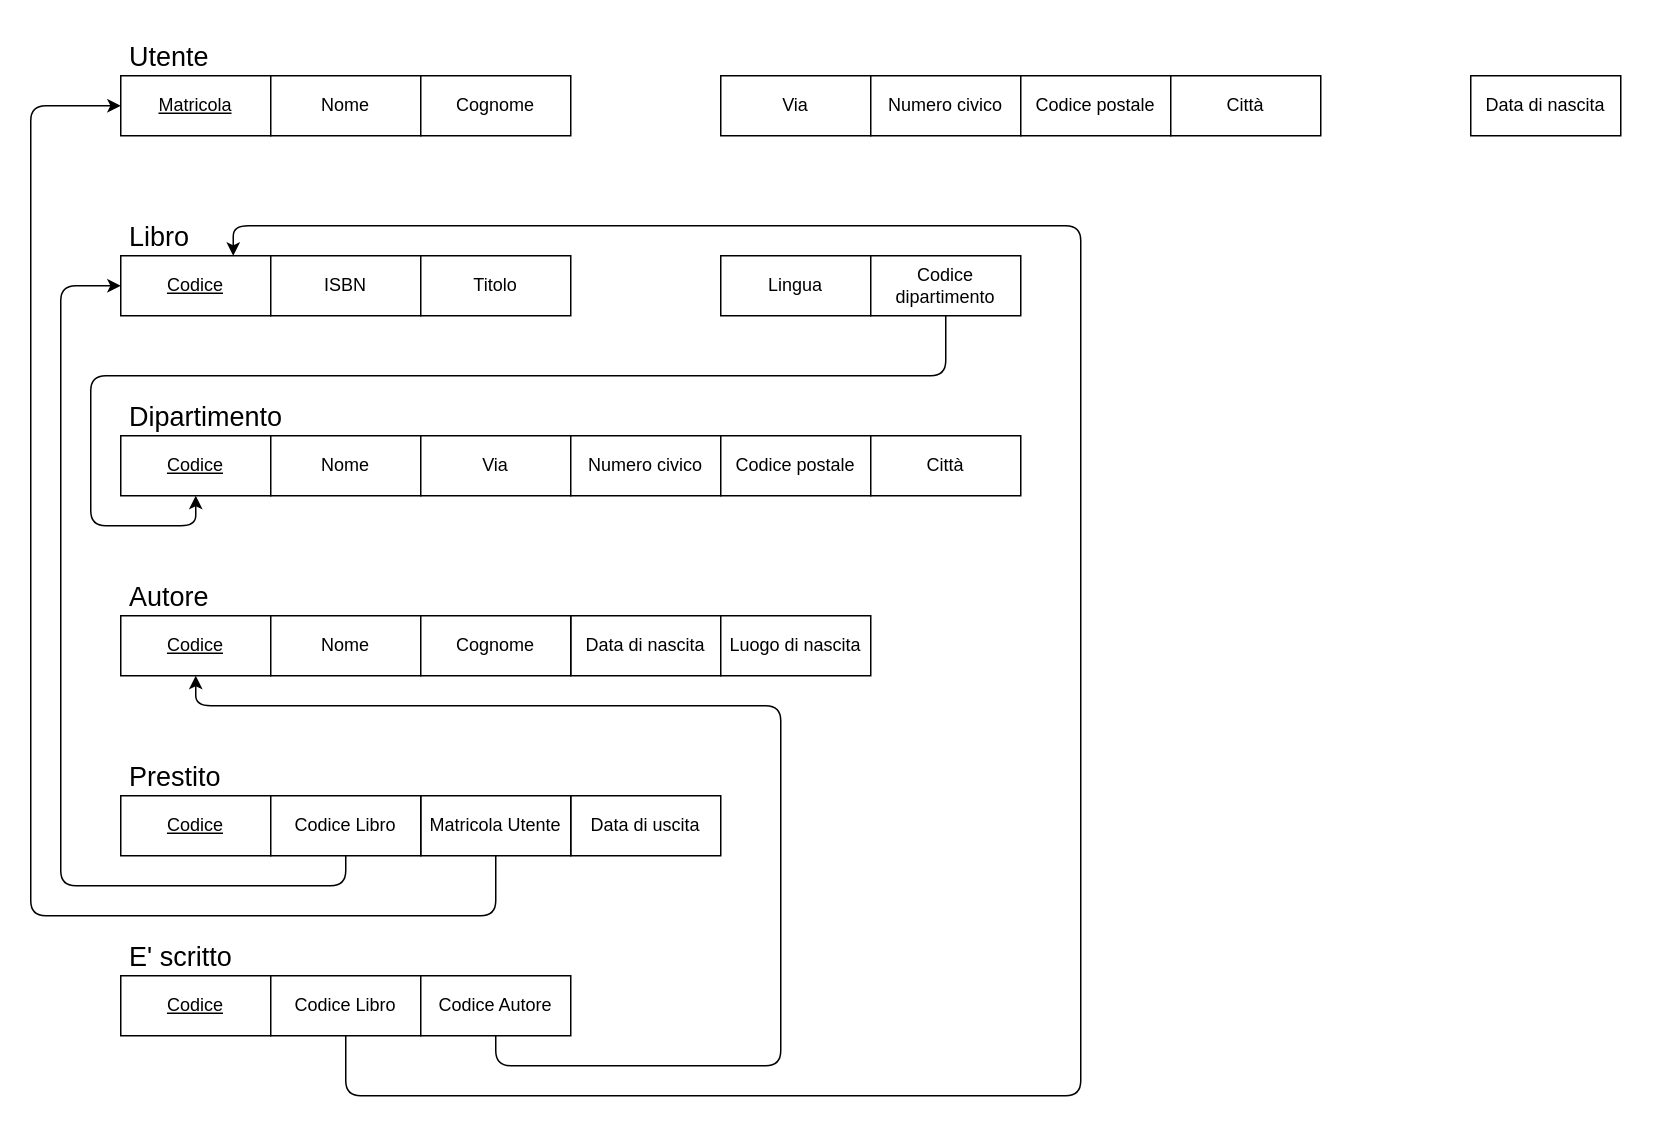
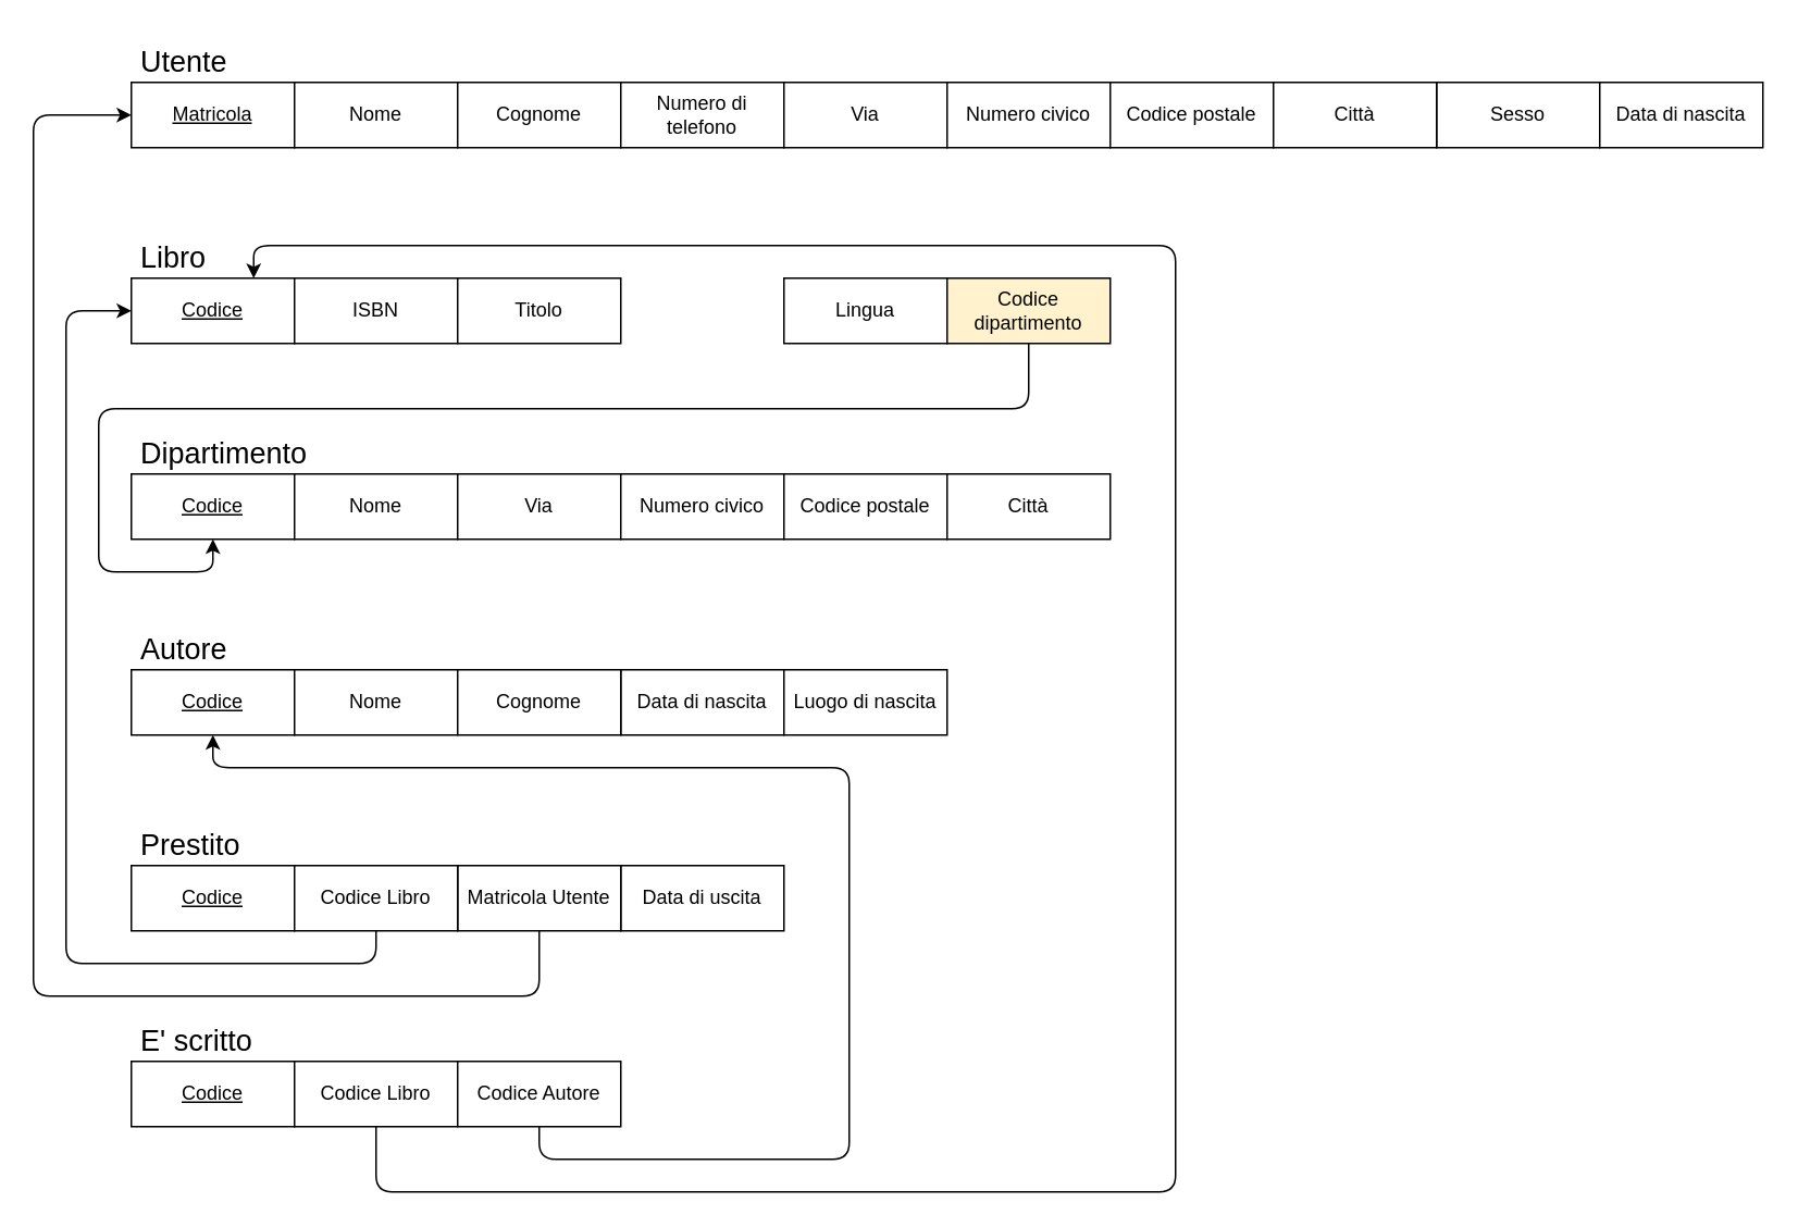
  <mxCell id="0" />
  <mxCell id="1" parent="0" />
  <mxCell id="2" value="&lt;u&gt;Matricola&lt;/u&gt;" style="whiteSpace=wrap;html=1;align=center;" parent="1" vertex="1"><mxGeometry x="80" y="50" width="100" height="40" as="geometry" /></mxCell>
  <mxCell id="3" value="Nome" style="whiteSpace=wrap;html=1;align=center;" parent="1" vertex="1"><mxGeometry x="180" y="50" width="100" height="40" as="geometry" /></mxCell>
  <mxCell id="4" value="Cognome" style="whiteSpace=wrap;html=1;align=center;" parent="1" vertex="1"><mxGeometry x="280" y="50" width="100" height="40" as="geometry" /></mxCell>
+ <mxCell id="5" value="Numero di telefono" style="whiteSpace=wrap;html=1;align=center;" parent="1" vertex="1"><mxGeometry x="380" y="50" width="100" height="40" as="geometry" /></mxCell>
  <mxCell id="6" value="Utente" style="text;strokeColor=none;fillColor=none;spacingLeft=4;spacingRight=4;overflow=hidden;rotatable=0;points=[[0,0.5],[1,0.5]];portConstraint=eastwest;fontSize=18;" parent="1" vertex="1"><mxGeometry x="80" y="20" width="80" height="40" as="geometry" /></mxCell>
  <mxCell id="7" value="Via" style="whiteSpace=wrap;html=1;align=center;" parent="1" vertex="1"><mxGeometry x="480" y="50" width="100" height="40" as="geometry" /></mxCell>
  <mxCell id="8" value="Numero civico" style="whiteSpace=wrap;html=1;align=center;" parent="1" vertex="1"><mxGeometry x="580" y="50" width="100" height="40" as="geometry" /></mxCell>
  <mxCell id="9" value="Codice postale" style="whiteSpace=wrap;html=1;align=center;" parent="1" vertex="1"><mxGeometry x="680" y="50" width="100" height="40" as="geometry" /></mxCell>
  <mxCell id="10" value="&lt;u&gt;Codice&lt;/u&gt;" style="whiteSpace=wrap;html=1;align=center;" parent="1" vertex="1"><mxGeometry x="80" y="170" width="100" height="40" as="geometry" /></mxCell>
  <mxCell id="11" value="ISBN" style="whiteSpace=wrap;html=1;align=center;" parent="1" vertex="1"><mxGeometry x="180" y="170" width="100" height="40" as="geometry" /></mxCell>
  <mxCell id="12" value="Titolo" style="whiteSpace=wrap;html=1;align=center;" parent="1" vertex="1"><mxGeometry x="280" y="170" width="100" height="40" as="geometry" /></mxCell>
  <mxCell id="13" value="Libro" style="text;strokeColor=none;fillColor=none;spacingLeft=4;spacingRight=4;overflow=hidden;rotatable=0;points=[[0,0.5],[1,0.5]];portConstraint=eastwest;fontSize=18;" parent="1" vertex="1"><mxGeometry x="80" y="140" width="80" height="40" as="geometry" /></mxCell>
  <mxCell id="14" value="&lt;u&gt;Codice&lt;/u&gt;" style="whiteSpace=wrap;html=1;align=center;" parent="1" vertex="1"><mxGeometry x="80" y="290" width="100" height="40" as="geometry" /></mxCell>
  <mxCell id="15" value="Nome" style="whiteSpace=wrap;html=1;align=center;" parent="1" vertex="1"><mxGeometry x="180" y="290" width="100" height="40" as="geometry" /></mxCell>
  <mxCell id="16" value="Via" style="whiteSpace=wrap;html=1;align=center;" parent="1" vertex="1"><mxGeometry x="280" y="290" width="100" height="40" as="geometry" /></mxCell>
  <mxCell id="17" value="Numero civico" style="whiteSpace=wrap;html=1;align=center;" parent="1" vertex="1"><mxGeometry x="380" y="290" width="100" height="40" as="geometry" /></mxCell>
  <mxCell id="18" value="Dipartimento" style="text;strokeColor=none;fillColor=none;spacingLeft=4;spacingRight=4;overflow=hidden;rotatable=0;points=[[0,0.5],[1,0.5]];portConstraint=eastwest;fontSize=18;" parent="1" vertex="1"><mxGeometry x="80" y="260" width="120" height="40" as="geometry" /></mxCell>
  <mxCell id="19" value="Codice postale" style="whiteSpace=wrap;html=1;align=center;" parent="1" vertex="1"><mxGeometry x="480" y="290" width="100" height="40" as="geometry" /></mxCell>
  <mxCell id="20" value="&lt;u&gt;Codice&lt;/u&gt;" style="whiteSpace=wrap;html=1;align=center;" parent="1" vertex="1"><mxGeometry x="80" y="410" width="100" height="40" as="geometry" /></mxCell>
  <mxCell id="21" value="Nome" style="whiteSpace=wrap;html=1;align=center;" parent="1" vertex="1"><mxGeometry x="180" y="410" width="100" height="40" as="geometry" /></mxCell>
  <mxCell id="22" value="Data di nascita" style="whiteSpace=wrap;html=1;align=center;" parent="1" vertex="1"><mxGeometry x="380" y="410" width="100" height="40" as="geometry" /></mxCell>
  <mxCell id="23" value="Luogo di nascita" style="whiteSpace=wrap;html=1;align=center;" parent="1" vertex="1"><mxGeometry x="480" y="410" width="100" height="40" as="geometry" /></mxCell>
  <mxCell id="24" value="Autore" style="text;strokeColor=none;fillColor=none;spacingLeft=4;spacingRight=4;overflow=hidden;rotatable=0;points=[[0,0.5],[1,0.5]];portConstraint=eastwest;fontSize=18;" parent="1" vertex="1"><mxGeometry x="80" y="380" width="80" height="40" as="geometry" /></mxCell>
+ <mxCell id="25" value="Sesso" style="whiteSpace=wrap;html=1;align=center;" parent="1" vertex="1"><mxGeometry x="880" y="50" width="100" height="40" as="geometry" /></mxCell>
  <mxCell id="26" value="Data di nascita" style="whiteSpace=wrap;html=1;align=center;" parent="1" vertex="1"><mxGeometry x="980" y="50" width="100" height="40" as="geometry" /></mxCell>
  <mxCell id="27" value="Lingua" style="whiteSpace=wrap;html=1;align=center;" parent="1" vertex="1"><mxGeometry x="480" y="170" width="100" height="40" as="geometry" /></mxCell>
  <mxCell id="28" value="Città" style="whiteSpace=wrap;html=1;align=center;" parent="1" vertex="1"><mxGeometry x="780" y="50" width="100" height="40" as="geometry" /></mxCell>
  <mxCell id="29" value="Città" style="whiteSpace=wrap;html=1;align=center;" parent="1" vertex="1"><mxGeometry x="580" y="290" width="100" height="40" as="geometry" /></mxCell>
  <mxCell id="30" value="Cognome" style="whiteSpace=wrap;html=1;align=center;" parent="1" vertex="1"><mxGeometry x="280" y="410" width="100" height="40" as="geometry" /></mxCell>
- <mxCell id="31" value="Codice dipartimento" style="whiteSpace=wrap;html=1;align=center;" parent="1" vertex="1"><mxGeometry x="580" y="170" width="100" height="40" as="geometry" /></mxCell>
+ <mxCell id="31" value="Codice dipartimento" style="whiteSpace=wrap;html=1;align=center;fillColor=#fff2cc;" parent="1" vertex="1"><mxGeometry x="580" y="170" width="100" height="40" as="geometry" /></mxCell>
  <mxCell id="32" value="" style="endArrow=classic;html=1;exitX=0.5;exitY=1;exitDx=0;exitDy=0;entryX=0.5;entryY=1;entryDx=0;entryDy=0;" parent="1" source="31" target="14" edge="1"><mxGeometry width="50" height="50" relative="1" as="geometry"><mxPoint x="560" y="170" as="sourcePoint" /><mxPoint x="710" y="130" as="targetPoint" /><Array as="points"><mxPoint x="630" y="250" /><mxPoint x="60" y="250" /><mxPoint x="60" y="350" /><mxPoint x="130" y="350" /></Array></mxGeometry></mxCell>
  <mxCell id="33" value="&lt;u&gt;Codice&lt;br&gt;&lt;/u&gt;" style="whiteSpace=wrap;html=1;align=center;" parent="1" vertex="1"><mxGeometry x="80" y="530" width="100" height="40" as="geometry" /></mxCell>
  <mxCell id="34" value="Prestito" style="text;strokeColor=none;fillColor=none;spacingLeft=4;spacingRight=4;overflow=hidden;rotatable=0;points=[[0,0.5],[1,0.5]];portConstraint=eastwest;fontSize=18;" parent="1" vertex="1"><mxGeometry x="80" y="500" width="80" height="40" as="geometry" /></mxCell>
  <mxCell id="35" value="Data di uscita" style="whiteSpace=wrap;html=1;align=center;" parent="1" vertex="1"><mxGeometry x="380" y="530" width="100" height="40" as="geometry" /></mxCell>
  <mxCell id="36" value="&lt;u&gt;Codice&lt;/u&gt;" style="whiteSpace=wrap;html=1;align=center;" parent="1" vertex="1"><mxGeometry x="80" y="650" width="100" height="40" as="geometry" /></mxCell>
  <mxCell id="37" value="&lt;span&gt;Codice Libro&lt;/span&gt;" style="whiteSpace=wrap;html=1;align=center;fontStyle=0" parent="1" vertex="1"><mxGeometry x="180" y="650" width="100" height="40" as="geometry" /></mxCell>
  <mxCell id="38" value="E' scritto" style="text;strokeColor=none;fillColor=none;spacingLeft=4;spacingRight=4;overflow=hidden;rotatable=0;points=[[0,0.5],[1,0.5]];portConstraint=eastwest;fontSize=18;" parent="1" vertex="1"><mxGeometry x="80" y="620" width="80" height="40" as="geometry" /></mxCell>
  <mxCell id="39" value="" style="endArrow=classic;html=1;entryX=0;entryY=0.5;entryDx=0;entryDy=0;exitX=0.5;exitY=1;exitDx=0;exitDy=0;" parent="1" source="45" target="10" edge="1"><mxGeometry width="50" height="50" relative="1" as="geometry"><mxPoint x="250" y="580" as="sourcePoint" /><mxPoint x="40" y="170" as="targetPoint" /><Array as="points"><mxPoint x="230" y="590" /><mxPoint x="40" y="590" /><mxPoint x="40" y="190" /></Array></mxGeometry></mxCell>
  <mxCell id="40" value="" style="endArrow=classic;html=1;exitX=0.5;exitY=1;exitDx=0;exitDy=0;entryX=0;entryY=0.5;entryDx=0;entryDy=0;" parent="1" source="44" target="2" edge="1"><mxGeometry width="50" height="50" relative="1" as="geometry"><mxPoint x="120" y="630" as="sourcePoint" /><mxPoint x="170" y="580" as="targetPoint" /><Array as="points"><mxPoint x="330" y="610" /><mxPoint x="20" y="610" /><mxPoint x="20" y="70" /></Array></mxGeometry></mxCell>
  <mxCell id="41" value="" style="endArrow=classic;html=1;exitX=0.5;exitY=1;exitDx=0;exitDy=0;entryX=0.75;entryY=0;entryDx=0;entryDy=0;" parent="1" source="37" target="10" edge="1"><mxGeometry width="50" height="50" relative="1" as="geometry"><mxPoint x="120" y="760" as="sourcePoint" /><mxPoint x="170" y="710" as="targetPoint" /><Array as="points"><mxPoint x="230" y="730" /><mxPoint x="720" y="730" /><mxPoint x="720" y="630" /><mxPoint x="720" y="150" /><mxPoint x="155" y="150" /></Array></mxGeometry></mxCell>
  <mxCell id="42" value="" style="endArrow=classic;html=1;exitX=0.5;exitY=1;exitDx=0;exitDy=0;entryX=0.5;entryY=1;entryDx=0;entryDy=0;" parent="1" source="43" target="20" edge="1"><mxGeometry width="50" height="50" relative="1" as="geometry"><mxPoint x="400" y="530" as="sourcePoint" /><mxPoint x="450" y="480" as="targetPoint" /><Array as="points"><mxPoint x="330" y="710" /><mxPoint x="520" y="710" /><mxPoint x="520" y="470" /><mxPoint x="130" y="470" /></Array></mxGeometry></mxCell>
  <mxCell id="43" value="&lt;span&gt;Codice Autore&lt;/span&gt;" style="whiteSpace=wrap;html=1;align=center;" vertex="1" parent="1"><mxGeometry x="280" y="650" width="100" height="40" as="geometry" /></mxCell>
  <mxCell id="44" value="Matricola Utente" style="whiteSpace=wrap;html=1;align=center;" vertex="1" parent="1"><mxGeometry x="280" y="530" width="100" height="40" as="geometry" /></mxCell>
  <mxCell id="45" value="Codice Libro" style="whiteSpace=wrap;html=1;align=center;" vertex="1" parent="1"><mxGeometry x="180" y="530" width="100" height="40" as="geometry" /></mxCell>
